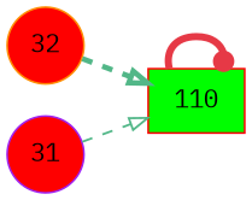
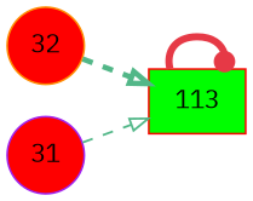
  digraph {
    rankdir=LR
    fontname="IBM Plex Mono"
    node [fillcolor="#fe0000" shape=circle style=filled fontname="IBM Plex Mono"]
    edge [color="#52b788" style=dashed arrowhead=onormal fontname="IBM Plex Mono"]
    n1 [label=32 color=darkorange]
-   n2 [fillcolor="#00fe00" label=110 shape=box color=red]
+   n2 [fillcolor="#00fe00" label=113 shape=box color=red]
    n3 [label=31 color=purple]
    n1 -> n2 [penwidth=3.00]
    n2 -> n2 [color="#e63946" penwidth=4.00 arrowhead=dot style=""]
    n3 -> n2 [penwidth=1.19]
  }
